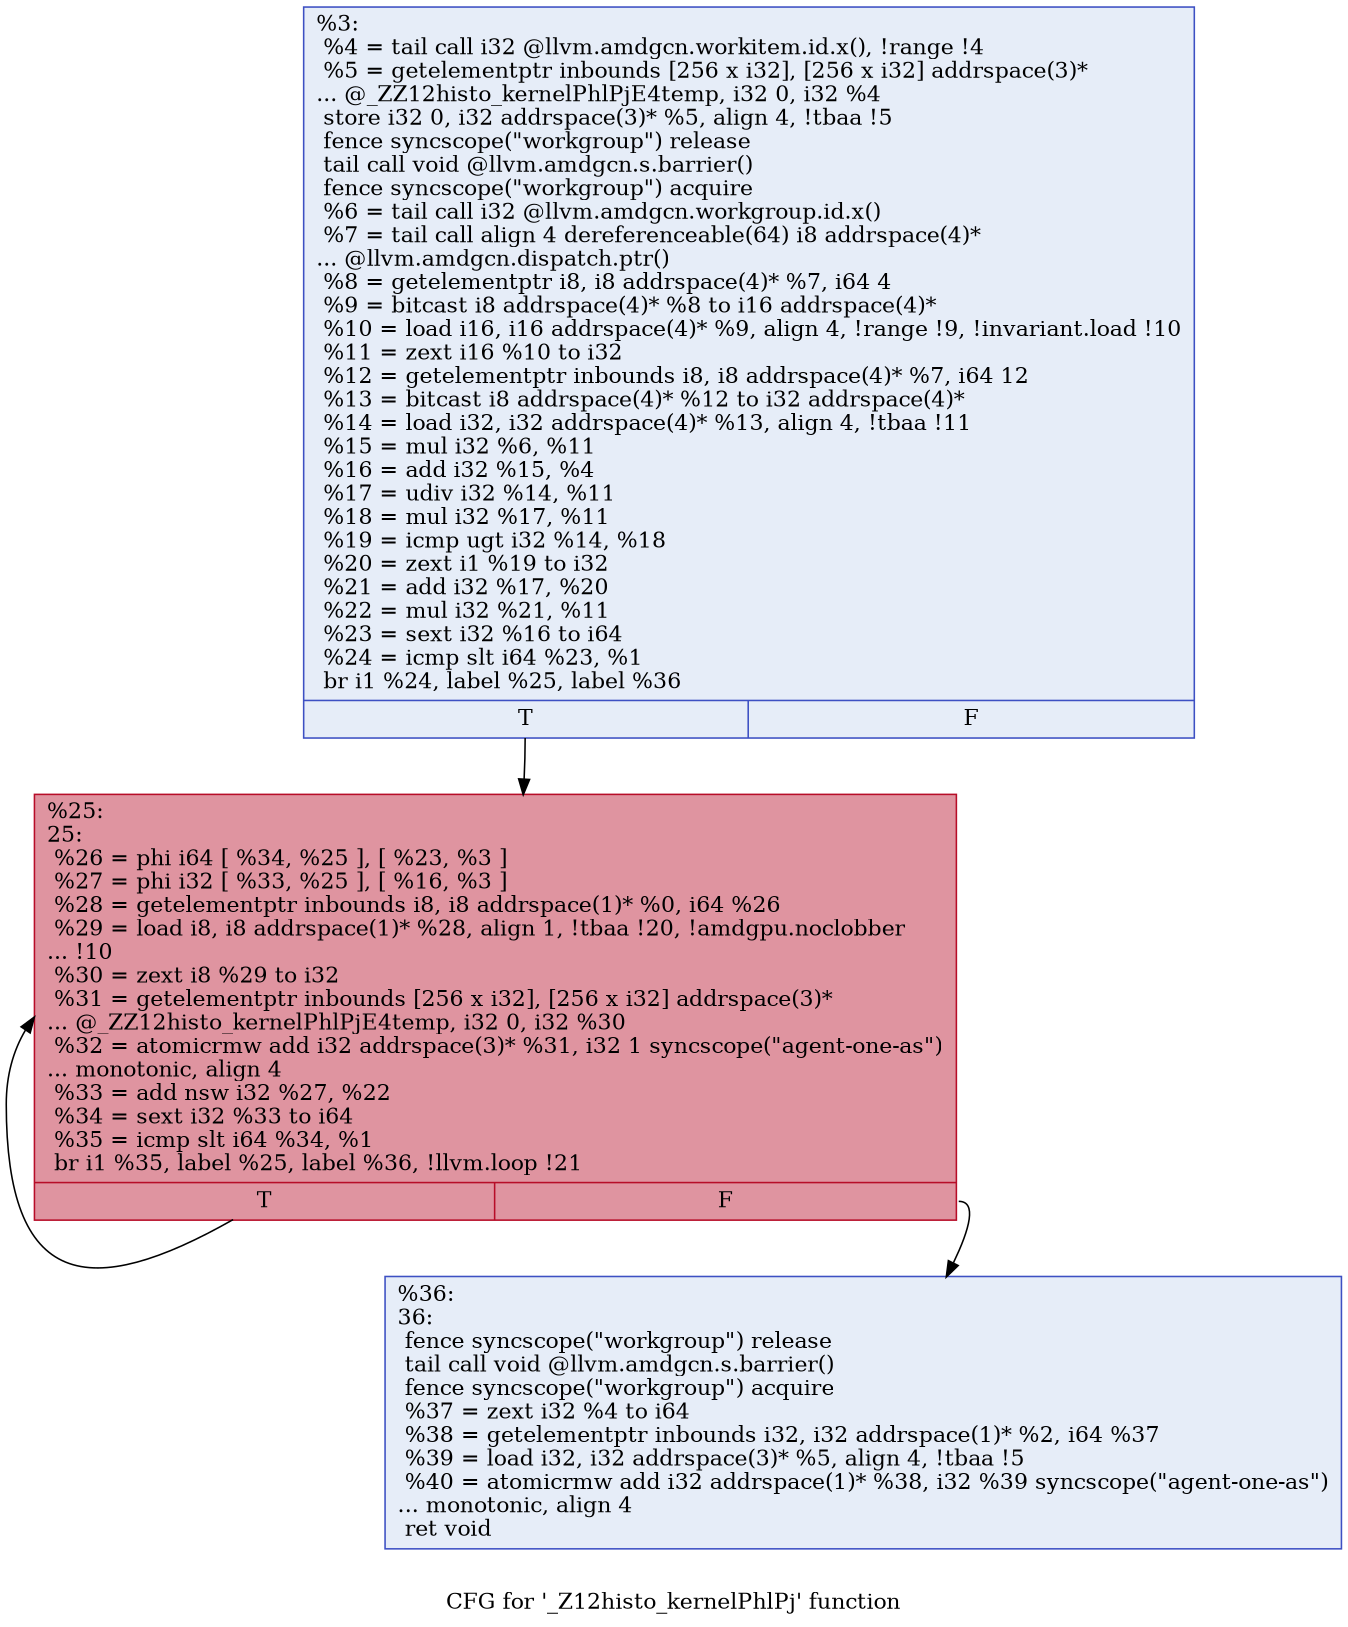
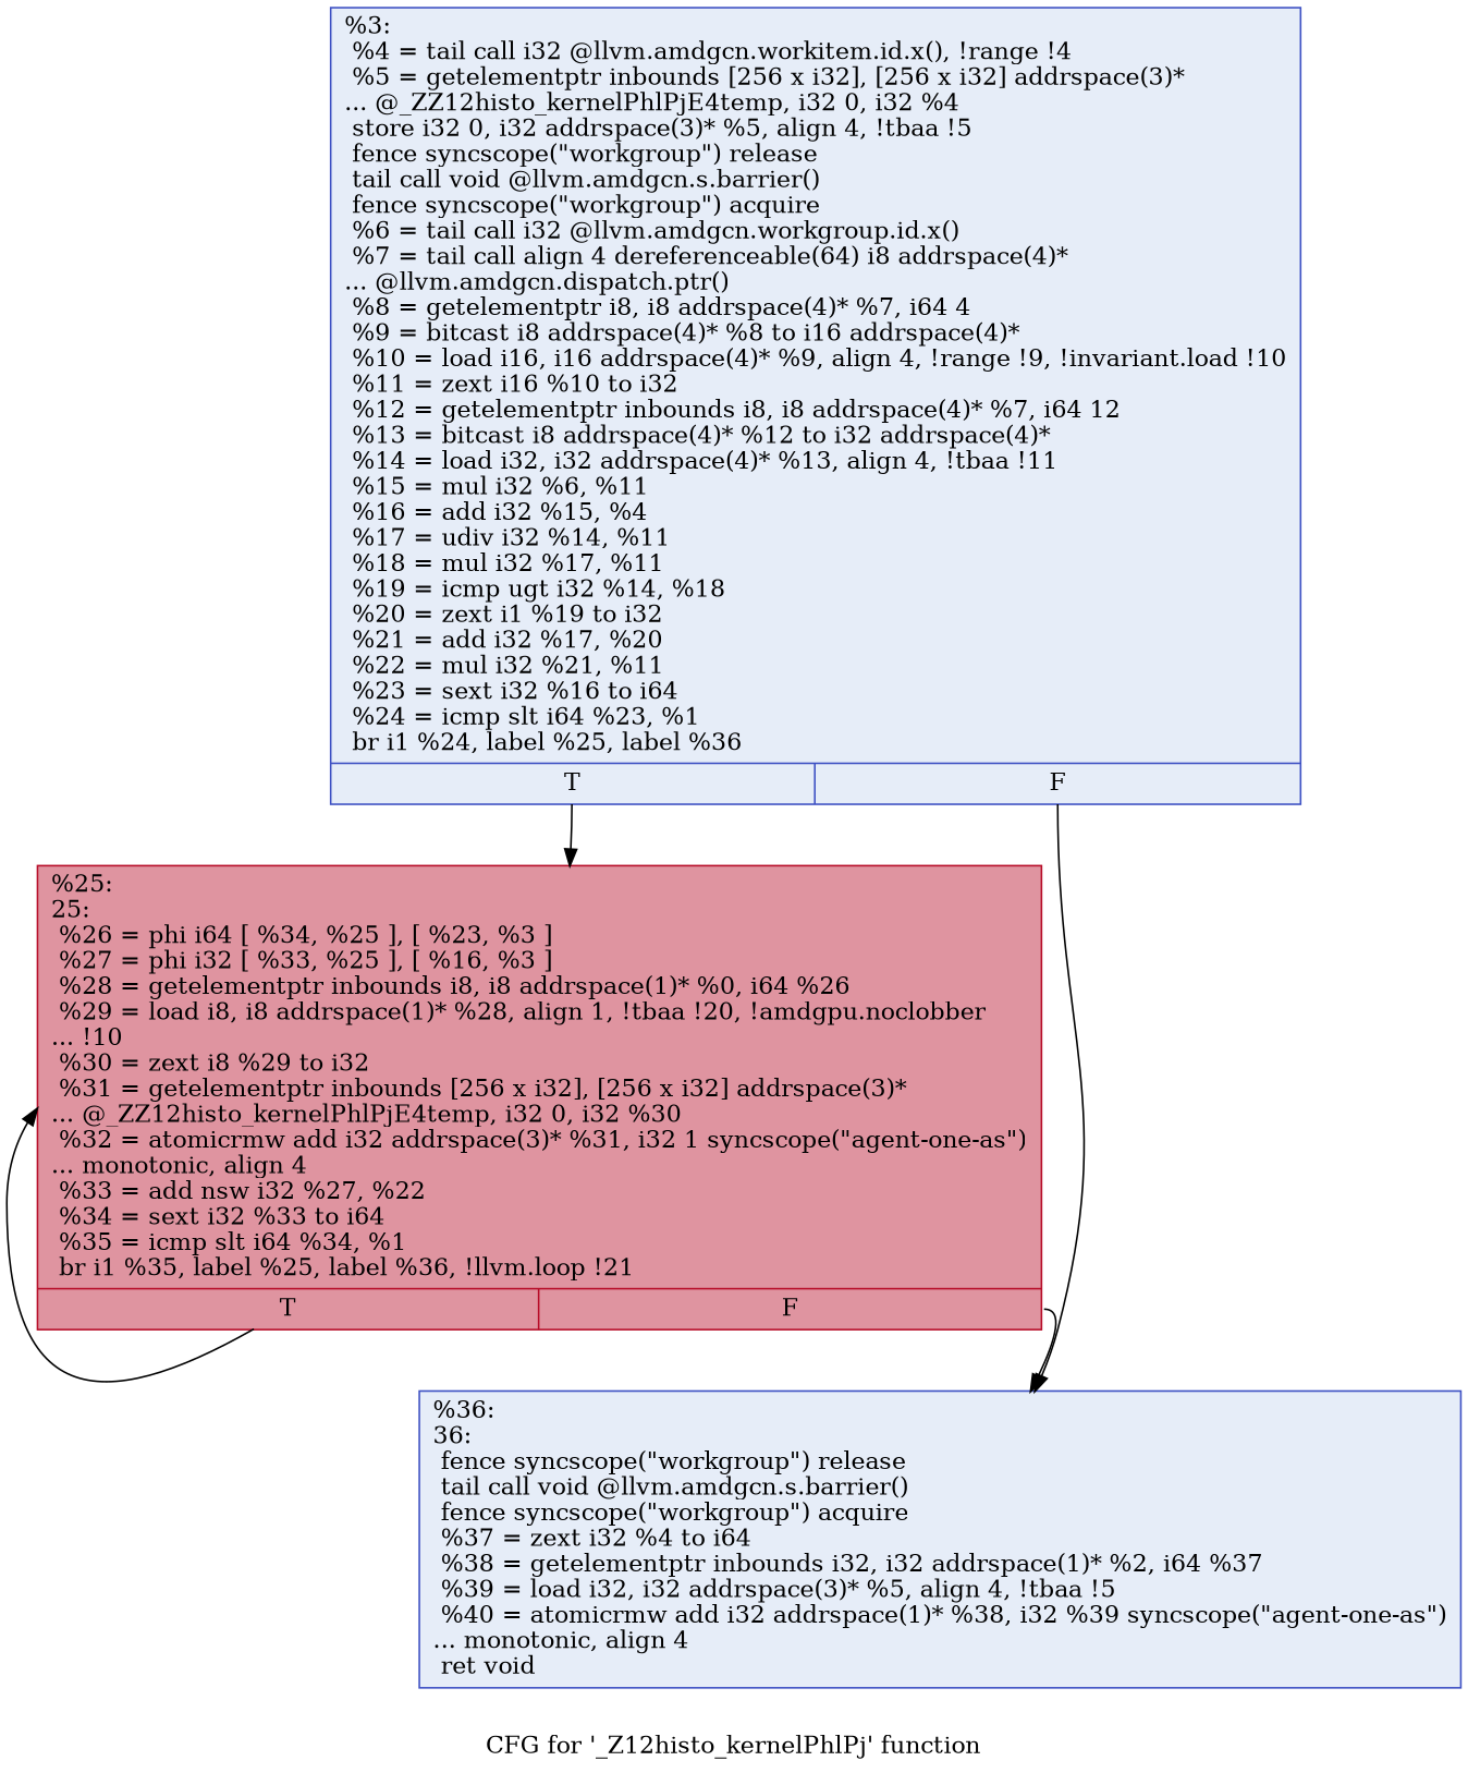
  digraph {
    label="CFG for '_Z12histo_kernelPhlPj' function"
    node [color="#3d50c3ff" fillcolor="#c7d7f070" shape=record style=filled]
    edge [tailport=s0]
    n1 [label="{%3:\l  %4 = tail call i32 @llvm.amdgcn.workitem.id.x(), !range !4\l  %5 = getelementptr inbounds [256 x i32], [256 x i32] addrspace(3)*\l... @_ZZ12histo_kernelPhlPjE4temp, i32 0, i32 %4\l  store i32 0, i32 addrspace(3)* %5, align 4, !tbaa !5\l  fence syncscope(\"workgroup\") release\l  tail call void @llvm.amdgcn.s.barrier()\l  fence syncscope(\"workgroup\") acquire\l  %6 = tail call i32 @llvm.amdgcn.workgroup.id.x()\l  %7 = tail call align 4 dereferenceable(64) i8 addrspace(4)*\l... @llvm.amdgcn.dispatch.ptr()\l  %8 = getelementptr i8, i8 addrspace(4)* %7, i64 4\l  %9 = bitcast i8 addrspace(4)* %8 to i16 addrspace(4)*\l  %10 = load i16, i16 addrspace(4)* %9, align 4, !range !9, !invariant.load !10\l  %11 = zext i16 %10 to i32\l  %12 = getelementptr inbounds i8, i8 addrspace(4)* %7, i64 12\l  %13 = bitcast i8 addrspace(4)* %12 to i32 addrspace(4)*\l  %14 = load i32, i32 addrspace(4)* %13, align 4, !tbaa !11\l  %15 = mul i32 %6, %11\l  %16 = add i32 %15, %4\l  %17 = udiv i32 %14, %11\l  %18 = mul i32 %17, %11\l  %19 = icmp ugt i32 %14, %18\l  %20 = zext i1 %19 to i32\l  %21 = add i32 %17, %20\l  %22 = mul i32 %21, %11\l  %23 = sext i32 %16 to i64\l  %24 = icmp slt i64 %23, %1\l  br i1 %24, label %25, label %36\l|{<s0>T|<s1>F}}"]
    n2 [color="#b70d28ff" fillcolor="#b70d2870" label="{%25:\l25:                                               \l  %26 = phi i64 [ %34, %25 ], [ %23, %3 ]\l  %27 = phi i32 [ %33, %25 ], [ %16, %3 ]\l  %28 = getelementptr inbounds i8, i8 addrspace(1)* %0, i64 %26\l  %29 = load i8, i8 addrspace(1)* %28, align 1, !tbaa !20, !amdgpu.noclobber\l... !10\l  %30 = zext i8 %29 to i32\l  %31 = getelementptr inbounds [256 x i32], [256 x i32] addrspace(3)*\l... @_ZZ12histo_kernelPhlPjE4temp, i32 0, i32 %30\l  %32 = atomicrmw add i32 addrspace(3)* %31, i32 1 syncscope(\"agent-one-as\")\l... monotonic, align 4\l  %33 = add nsw i32 %27, %22\l  %34 = sext i32 %33 to i64\l  %35 = icmp slt i64 %34, %1\l  br i1 %35, label %25, label %36, !llvm.loop !21\l|{<s0>T|<s1>F}}"]
    n3 [label="{%36:\l36:                                               \l  fence syncscope(\"workgroup\") release\l  tail call void @llvm.amdgcn.s.barrier()\l  fence syncscope(\"workgroup\") acquire\l  %37 = zext i32 %4 to i64\l  %38 = getelementptr inbounds i32, i32 addrspace(1)* %2, i64 %37\l  %39 = load i32, i32 addrspace(3)* %5, align 4, !tbaa !5\l  %40 = atomicrmw add i32 addrspace(1)* %38, i32 %39 syncscope(\"agent-one-as\")\l... monotonic, align 4\l  ret void\l}"]
    n1 -> n2
+   n1 -> n3 [tailport=s1]
    n2 -> n2
    n2 -> n3 [tailport=s1]
  }
